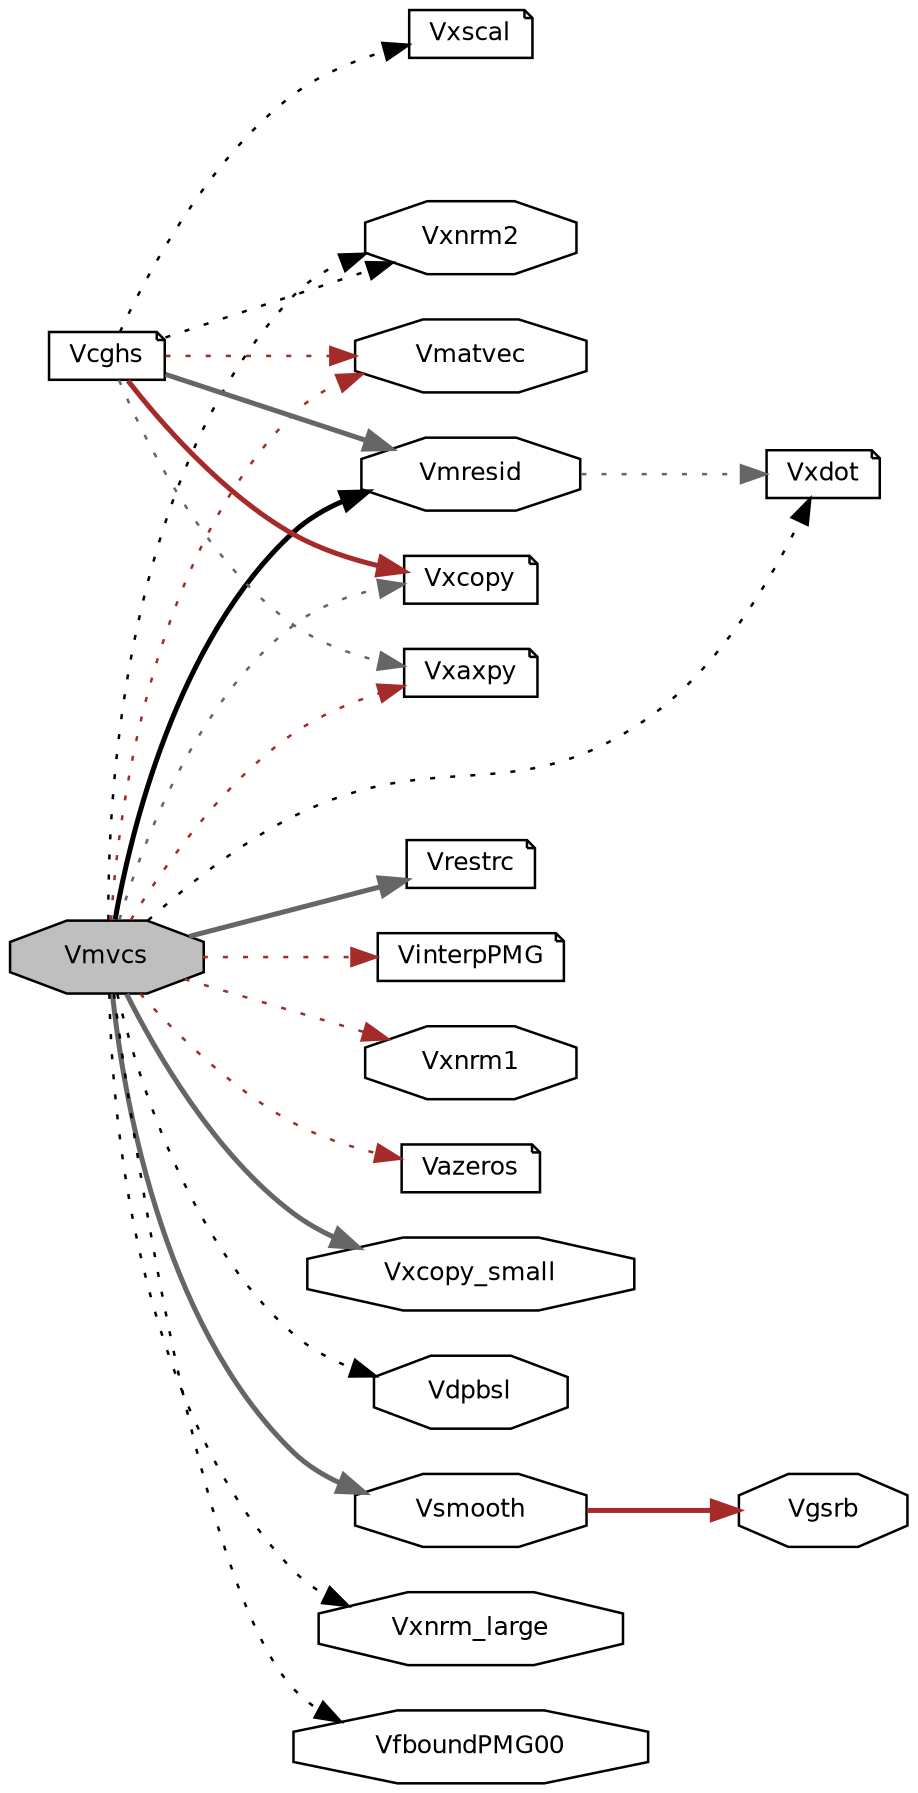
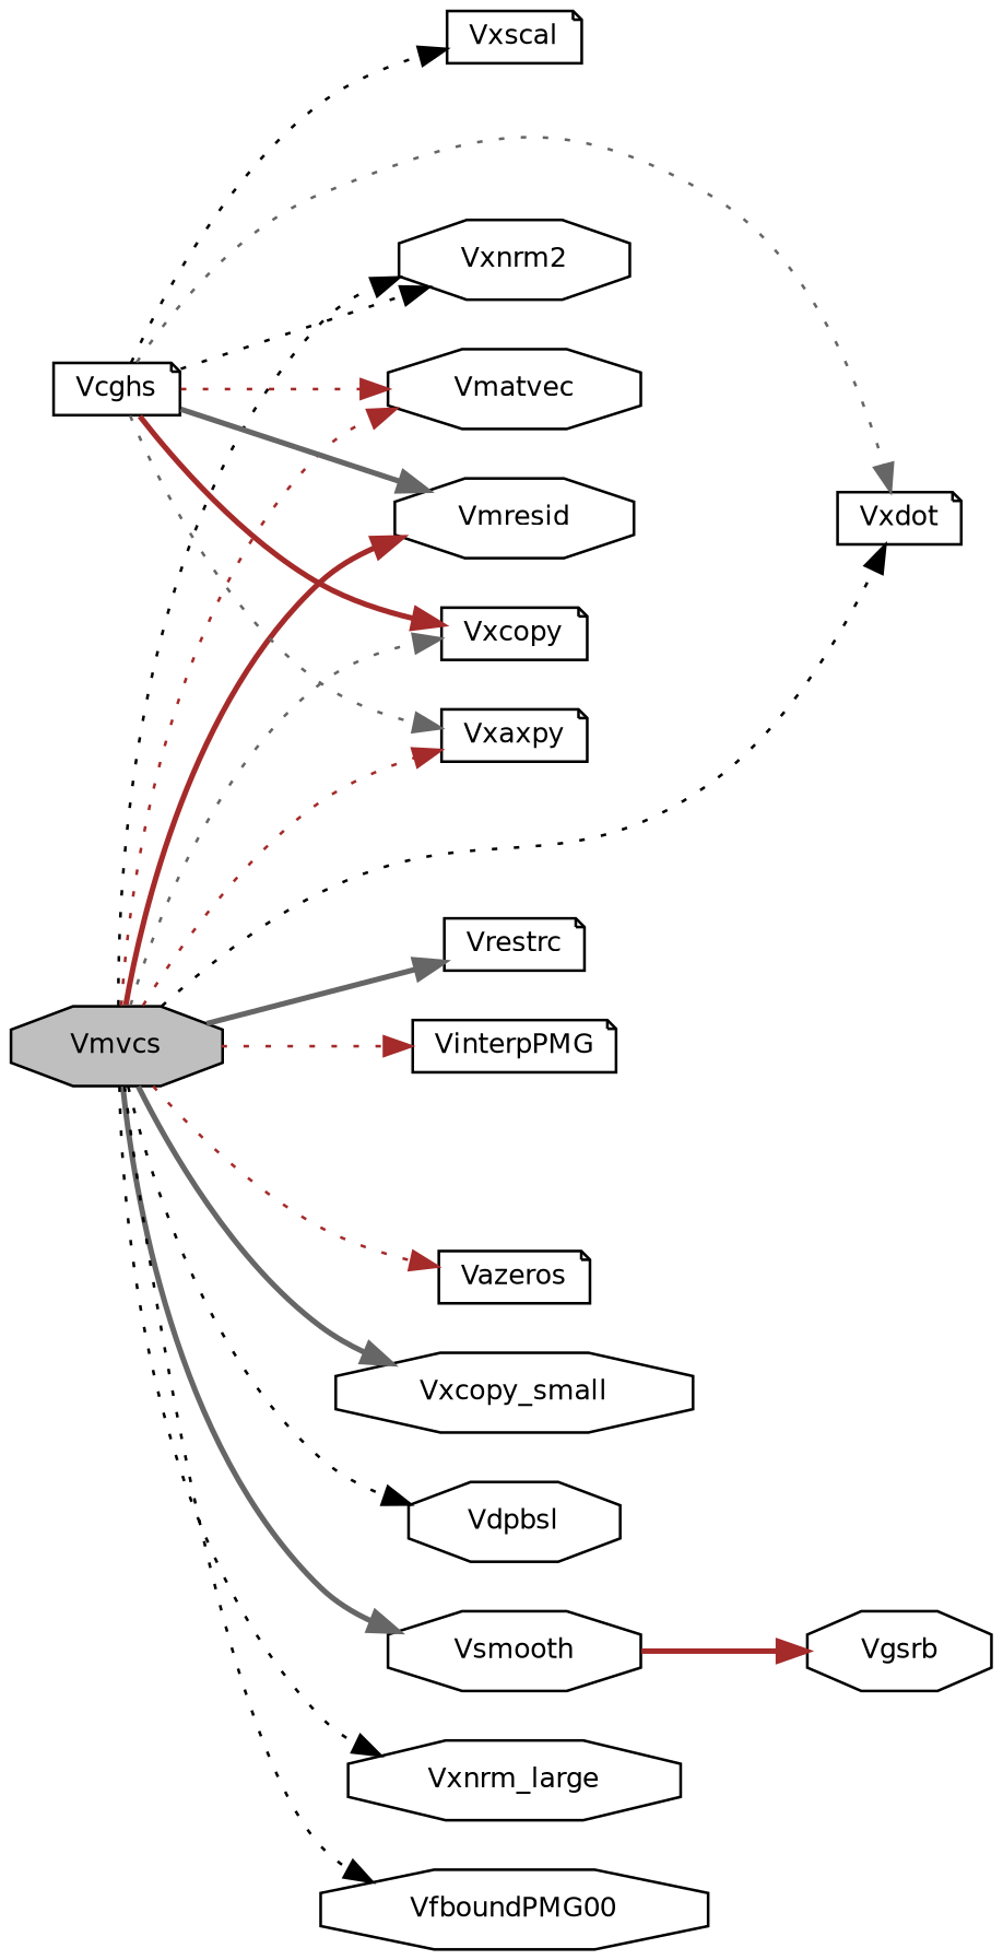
  digraph {
    fontname="DejaVu Sans"
    rankdir=LR
    node [color=black fillcolor=white fontname="DejaVu Sans" fontsize=10 shape=octagon style=filled]
    edge [color=brown fontname="DejaVu Sans" fontsize=10 labelfontname=FreeSans labelfontsize=10 style=dotted]
    n1 [fillcolor=grey75 fontcolor=black height=0.2 label=Vmvcs width=0.4]
-   n2 [height=0.2 label=Vxnrm1 width=0.4]
    n3 [height=0.2 label=Vxnrm2 width=0.4]
    n4 [height=0.2 label=Vmatvec width=0.4]
    n5 [height=0.2 label=Vxdot shape=note width=0.4]
    n6 [height=0.2 label=Vazeros shape=note width=0.4]
    n7 [height=0.2 label=Vsmooth width=0.4]
    n8 [height=0.2 label=Vmresid width=0.4]
    n9 [height=0.2 label=Vxcopy shape=note width=0.4]
    n10 [height=0.2 label=Vxaxpy shape=note width=0.4]
    n11 [height=0.2 label=Vxcopy_small width=0.4]
    n12 [height=0.2 label=Vdpbsl width=0.4]
    n13 [height=0.2 label=Vxnrm_large width=0.4]
    n14 [height=0.2 label=VfboundPMG00 width=0.4]
    n15 [height=0.2 label=Vrestrc shape=note width=0.4]
    n16 [height=0.2 label=VinterpPMG shape=note width=0.4]
    n17 [height=0.2 label=Vgsrb width=0.4]
    n18 [height=0.2 label=Vcghs shape=note width=0.4]
    n19 [height=0.2 label=Vxscal shape=note width=0.4]
-   n1 -> n2
    n1 -> n3 [color=black]
    n1 -> n4
    n1 -> n5 [color=black]
    n1 -> n6
    n1 -> n7 [color=gray40 style=bold]
-   n1 -> n8 [color=black style=bold]
+   n1 -> n8 [style=bold]
    n1 -> n9 [color=gray40]
    n1 -> n10
    n1 -> n11 [color=gray40 style=bold]
    n1 -> n12 [color=black]
    n1 -> n13 [color=black]
    n1 -> n14 [color=black]
    n1 -> n15 [color=gray40 style=bold]
    n1 -> n16
    n7 -> n17 [style=bold]
    n18 -> n3 [color=black]
    n18 -> n4
-   n8 -> n5 [color=gray40]
+   n18 -> n5 [color=gray40]
    n18 -> n8 [color=gray40 style=bold]
    n18 -> n9 [style=bold]
    n18 -> n10 [color=gray40]
    n18 -> n19 [color=black]
  }
